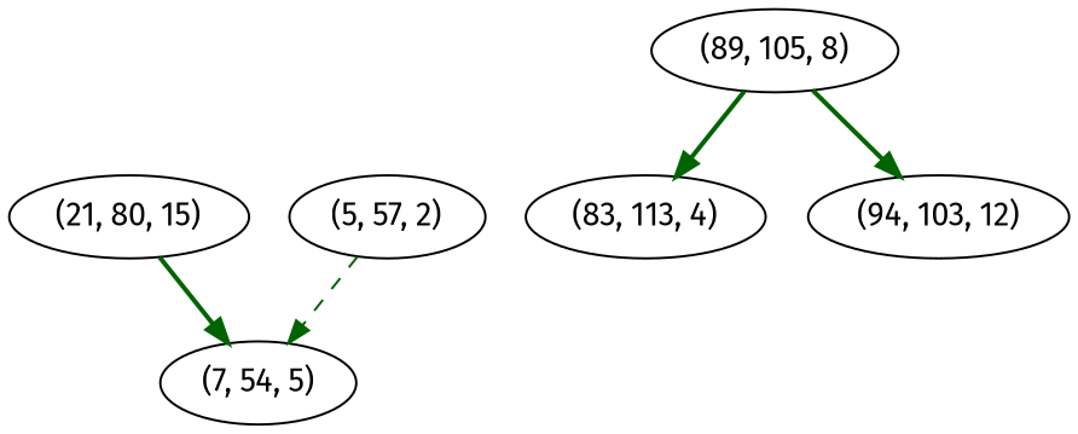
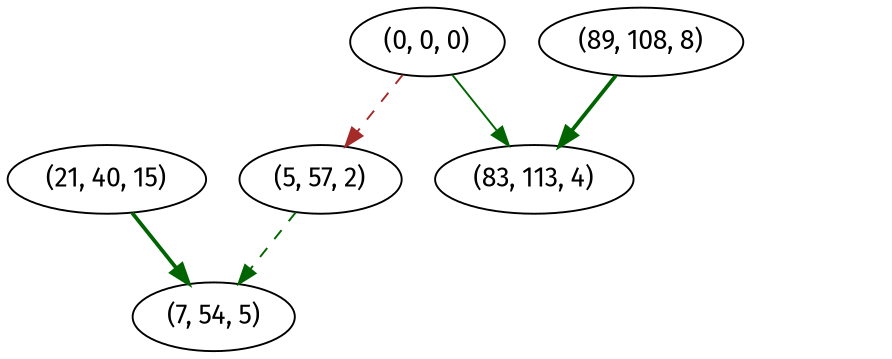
  digraph {
    fontname="Fira Sans"
    node [fontname="Fira Sans"]
    edge [color=darkgreen fontname="Fira Sans" style=bold]
    n1 [label="(5, 57, 2)"]
+   "(0, 0, 0)"
    "(83, 113, 4)"
    "(7, 54, 5)"
-   "(21, 40, 15)" [label="(21, 80, 15)"]
-   "(89, 108, 8)" [label="(89, 105, 8)"]
-   "(94, 103, 12)"
+   "(21, 40, 15)"
+   "(89, 108, 8)"
    n1 -> "(7, 54, 5)" [style=dashed]
+   "(0, 0, 0)" -> n1 [color=brown style=dashed]
+   "(0, 0, 0)" -> "(83, 113, 4)" [style=solid]
    "(21, 40, 15)" -> "(7, 54, 5)"
    "(89, 108, 8)" -> "(83, 113, 4)"
-   "(89, 108, 8)" -> "(94, 103, 12)"
  }
